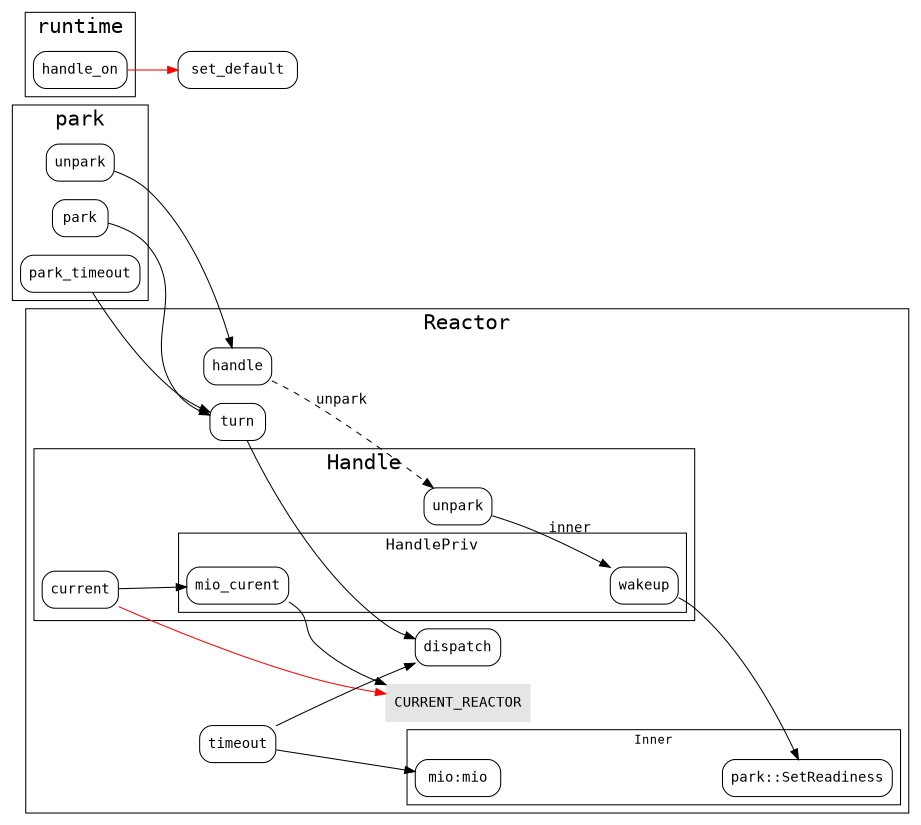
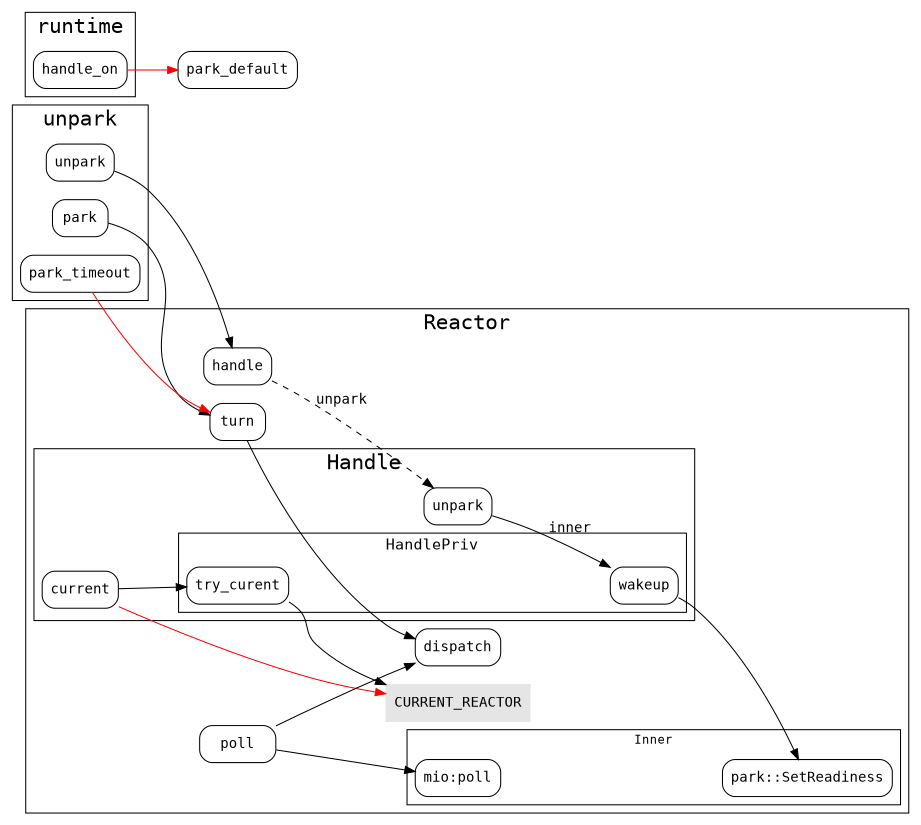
  digraph {
    fontname="DejaVu Sans Mono"
    newrank=true
    rankdir=LR
    node [fontname="DejaVu Sans Mono" shape=box style=rounded]
    edge [fontname="DejaVu Sans Mono"]
    unpark
    park
    park_timeout
-   n4 [label="mio:mio"]
+   n4 [label="mio:poll"]
    n5 [label="park::SetReadiness"]
    wakeup
-   try_curent [label=mio_curent]
+   try_curent
    current
    n9 [label=unpark]
    CURRENT_REACTOR [color=gray90 style=filled]
    handle
    turn
-   poll [label=timeout]
+   poll
    dispatch
    n15 [label=handle_on]
-   set_default
+   set_default [label=park_default]
    subgraph cluster_1 {
      fontsize=20
-     label=park
+     label=unpark
      unpark
      park
      park_timeout
    }
    subgraph cluster_2 {
      fontsize=20
      label=Reactor
      CURRENT_REACTOR
      handle
      turn
      poll
      dispatch
      subgraph cluster_3 {
        fontsize=12
        label=Inner
        n4
        n5
      }
      subgraph cluster_4 {
        fontsize=20
        label=Handle
        current
        n9
        subgraph cluster_5 {
          fontsize=15
          label=HandlePriv
          wakeup
          try_curent
        }
      }
    }
    subgraph cluster_6 {
      fontsize=20
      label=runtime
      n15
    }
    unpark -> handle
    park -> turn
-   park_timeout -> turn
+   park_timeout -> turn [color=red]
    wakeup -> n5
    try_curent -> CURRENT_REACTOR
    current -> try_curent
    current -> CURRENT_REACTOR [color=red]
    n9 -> wakeup [label=inner]
    handle -> n9 [label=unpark style=dashed]
    turn -> dispatch
    poll -> n4
    poll -> dispatch
    n15 -> set_default [color=red]
  }
